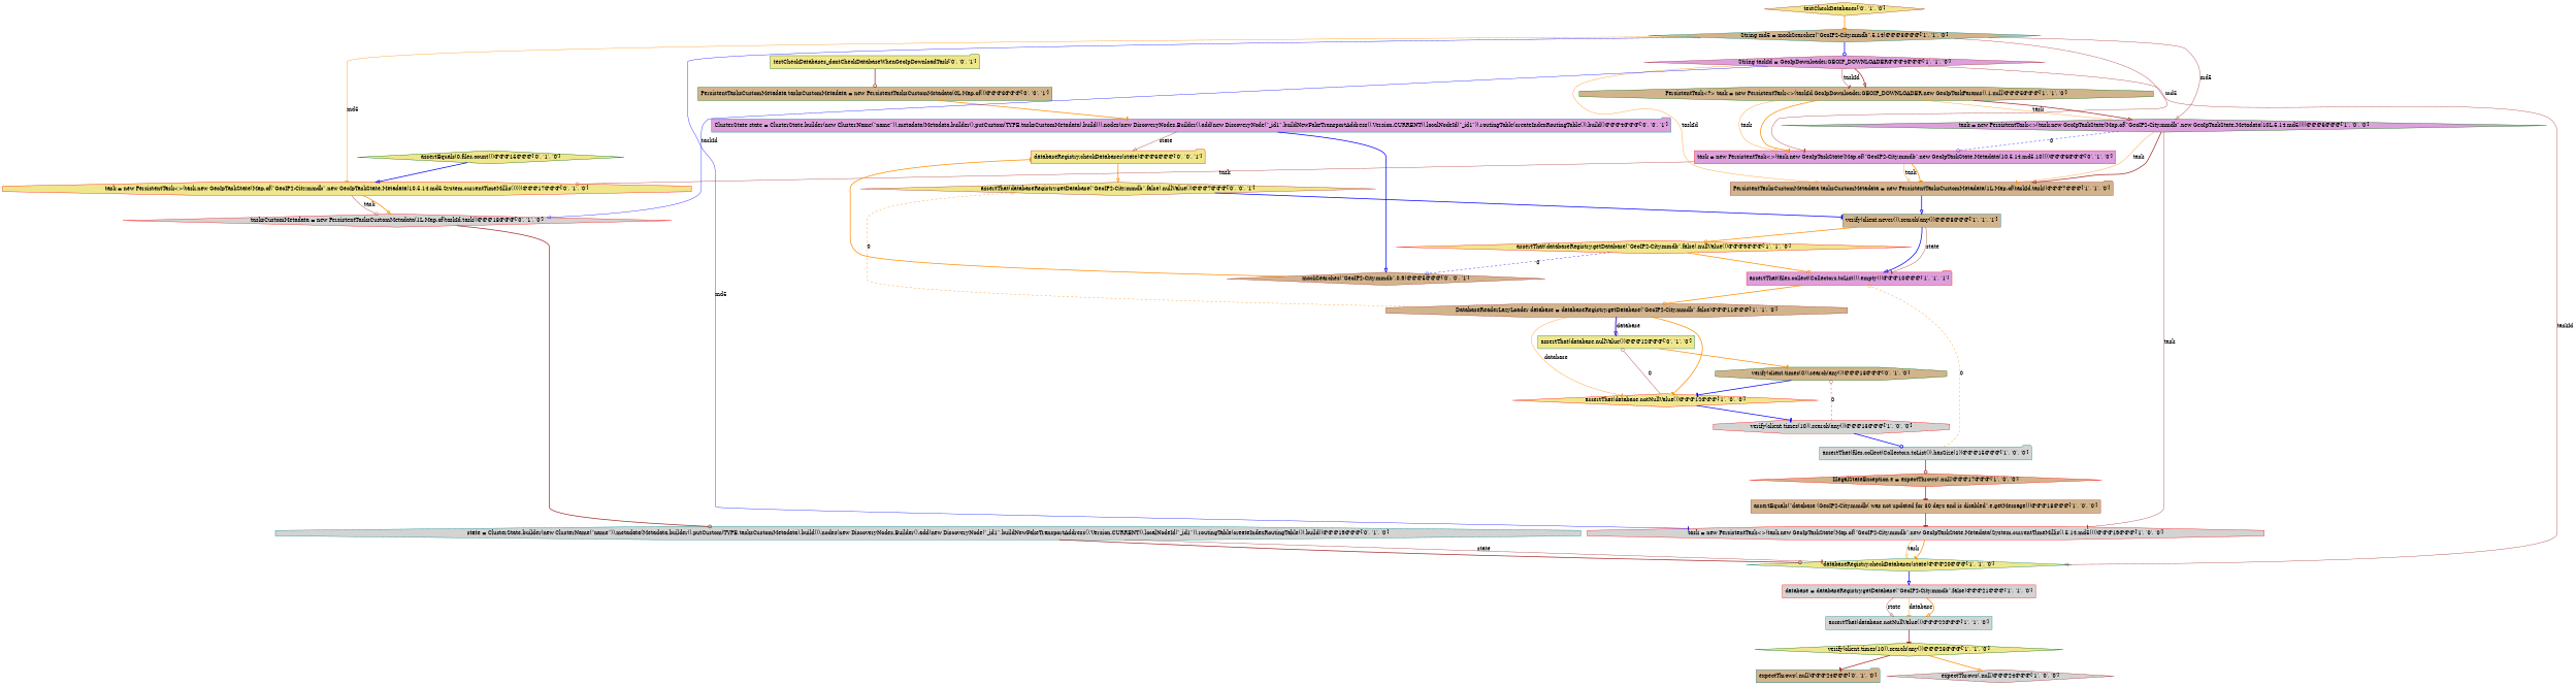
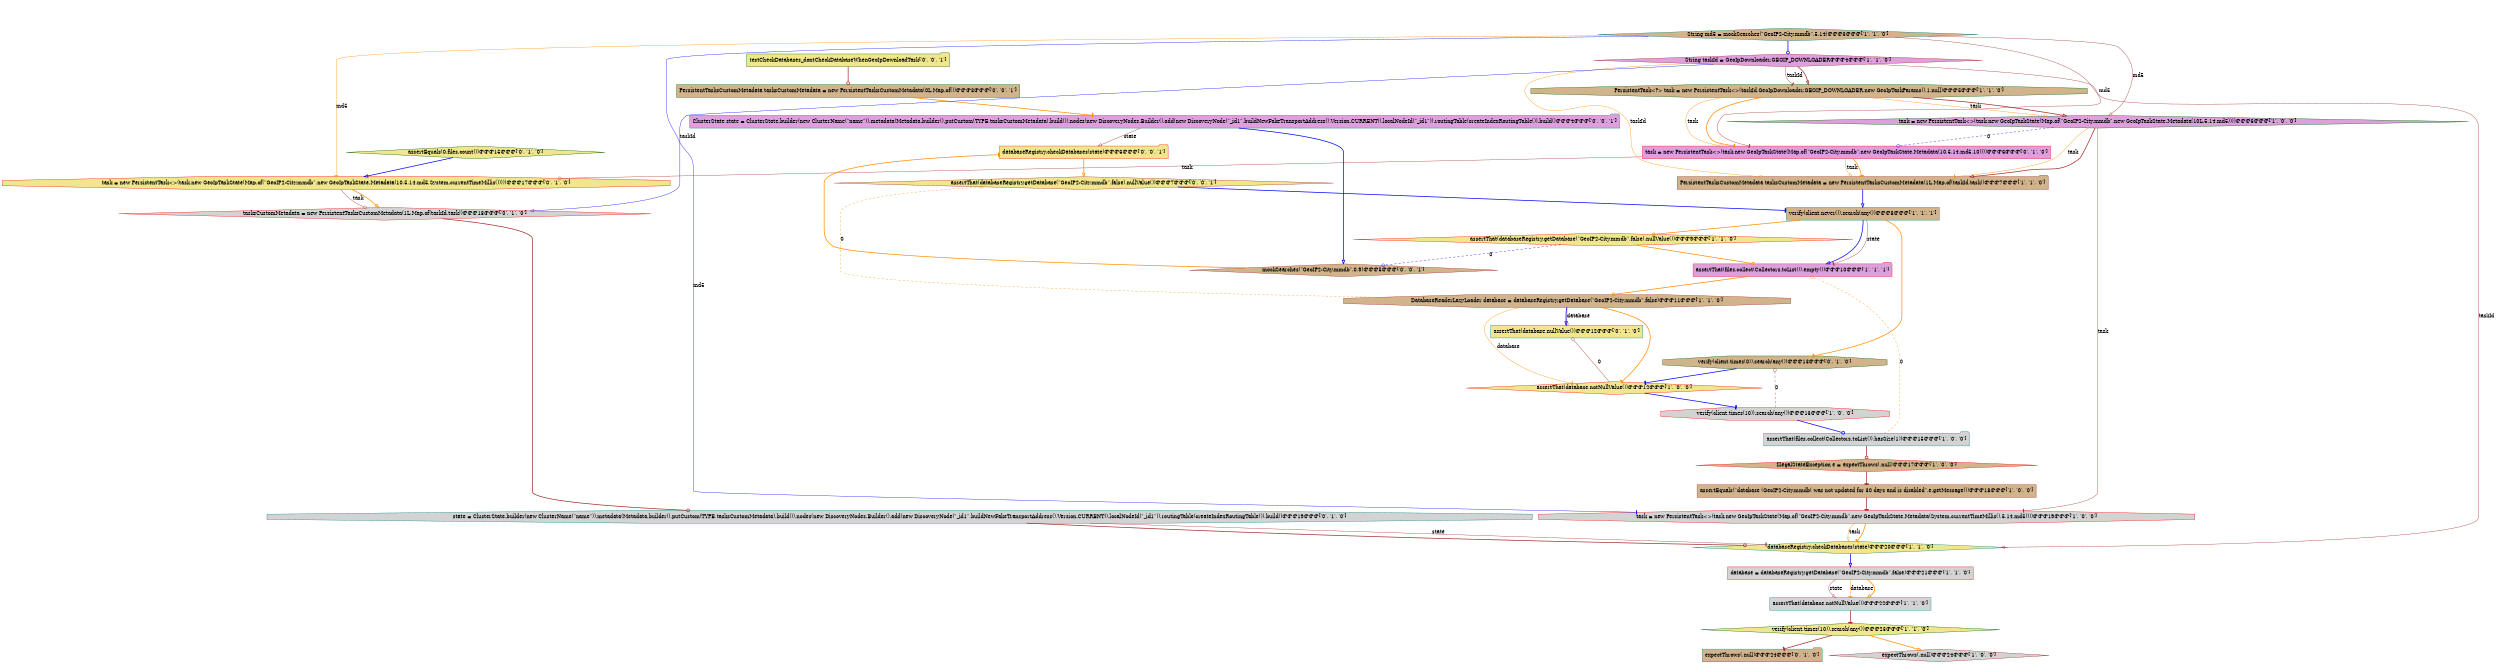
  digraph {
    node [color=red fillcolor=khaki shape=diamond style=filled]
    edge [arrowhead=tee color=darkorange style=bold]
    n1 [label="databaseRegistry.checkDatabases(state)@@@6@@@['0', '0', '1']" shape=folder]
    n2 [color=brown label="assertThat(databaseRegistry.getDatabase(\"GeoIP2-City.mmdb\",false),nullValue())@@@7@@@['0', '0', '1']"]
    n3 [color=teal fillcolor=tan label="verify(client,never()).search(any())@@@8@@@['1', '1', '1']" shape=box]
    n4 [color=darkgreen fillcolor=plum label="task = new PersistentTask<>(task,new GeoIpTaskState(Map.of(\"GeoIP2-City.mmdb\",new GeoIpTaskState.Metadata(10L,5,14,md5))))@@@6@@@['1', '0', '0']"]
    n5 [fillcolor=plum label="task = new PersistentTask<>(task,new GeoIpTaskState(Map.of(\"GeoIP2-City.mmdb\",new GeoIpTaskState.Metadata(10,5,14,md5,10))))@@@6@@@['0', '1', '0']" shape=box]
    n6 [fillcolor=lightgrey label="task = new PersistentTask<>(task,new GeoIpTaskState(Map.of(\"GeoIP2-City.mmdb\",new GeoIpTaskState.Metadata(System.currentTimeMillis(),5,14,md5))))@@@19@@@['1', '0', '0']" shape=octagon]
    n7 [color=brown fillcolor=tan label="PersistentTasksCustomMetadata tasksCustomMetadata = new PersistentTasksCustomMetadata(1L,Map.of(taskId,task))@@@7@@@['1', '1', '0']" shape=folder]
    n8 [label="task = new PersistentTask<>(task,new GeoIpTaskState(Map.of(\"GeoIP2-City.mmdb\",new GeoIpTaskState.Metadata(10,5,14,md5,System.currentTimeMillis()))))@@@17@@@['0', '1', '0']" shape=octagon]
    n9 [color=teal label="databaseRegistry.checkDatabases(state)@@@20@@@['1', '1', '0']"]
    n10 [color=brown fillcolor=tan label="assertEquals(\"database (GeoIP2-City.mmdb( was not updated for 30 days and is disabled\",e.getMessage())@@@18@@@['1', '0', '0']" shape=box]
    n11 [color=teal fillcolor=plum label="ClusterState state = ClusterState.builder(new ClusterName(\"name\")).metadata(Metadata.builder().putCustom(TYPE,tasksCustomMetadata).build()).nodes(new DiscoveryNodes.Builder().add(new DiscoveryNode(\"_id1\",buildNewFakeTransportAddress(),Version.CURRENT)).localNodeId(\"_id1\")).routingTable(createIndexRoutingTable()).build()@@@4@@@['0', '0', '1']" shape=folder]
    n12 [color=brown fillcolor=tan label="mockSearches(\"GeoIP2-City.mmdb\",0,9)@@@5@@@['0', '0', '1']"]
    n13 [color=teal fillcolor=lightgrey label="assertThat(files.collect(Collectors.toList()),hasSize(1))@@@15@@@['1', '0', '0']" shape=folder]
    n14 [fillcolor=tan label="IllegalStateException e = expectThrows(,null)@@@17@@@['1', '0', '0']"]
    n15 [fillcolor=plum label="assertThat(files.collect(Collectors.toList()),empty())@@@10@@@['1', '1', '1']" shape=folder]
    n16 [color=brown fillcolor=tan label="DatabaseReaderLazyLoader database = databaseRegistry.getDatabase(\"GeoIP2-City.mmdb\",false)@@@11@@@['1', '1', '0']" shape=octagon]
    n17 [label="assertThat(databaseRegistry.getDatabase(\"GeoIP2-City.mmdb\",false),nullValue())@@@9@@@['1', '1', '0']"]
    n18 [color=teal fillcolor=lightgrey label="state = ClusterState.builder(new ClusterName(\"name\")).metadata(Metadata.builder().putCustom(TYPE,tasksCustomMetadata).build()).nodes(new DiscoveryNodes.Builder().add(new DiscoveryNode(\"_id1\",buildNewFakeTransportAddress(),Version.CURRENT)).localNodeId(\"_id1\")).routingTable(createIndexRoutingTable()).build()@@@19@@@['0', '1', '0']" shape=octagon]
    n19 [fillcolor=lightgrey label="database = databaseRegistry.getDatabase(\"GeoIP2-City.mmdb\",false)@@@21@@@['1', '1', '0']" shape=box]
    n20 [fillcolor=lightgrey label="tasksCustomMetadata = new PersistentTasksCustomMetadata(1L,Map.of(taskId,task))@@@18@@@['0', '1', '0']"]
    n21 [color=darkgreen fillcolor=tan label="PersistentTask<?> task = new PersistentTask<>(taskId,GeoIpDownloader.GEOIP_DOWNLOADER,new GeoIpTaskParams(),1,null)@@@5@@@['1', '1', '0']" shape=octagon]
    n22 [color=teal fillcolor=tan label="expectThrows(,null)@@@24@@@['0', '1', '0']" shape=folder]
    n23 [color=darkgreen label="testCheckDatabases_dontCheckDatabaseWhenGeoIpDownloadTask['0', '0', '1']" shape=folder]
    n24 [color=darkgreen fillcolor=tan label="PersistentTasksCustomMetadata tasksCustomMetadata = new PersistentTasksCustomMetadata(0L,Map.of())@@@3@@@['0', '0', '1']" shape=box]
    n25 [label="assertThat(database,notNullValue())@@@12@@@['1', '0', '0']"]
    n26 [color=teal label="assertThat(database,nullValue())@@@12@@@['0', '1', '0']" shape=box]
    n27 [fillcolor=lightgrey label="verify(client,times(10)).search(any())@@@13@@@['1', '0', '0']" shape=octagon]
    n28 [color=darkgreen fillcolor=tan label="verify(client,times(0)).search(any())@@@13@@@['0', '1', '0']" shape=octagon]
    n29 [color=darkgreen label="assertEquals(0,files.count())@@@15@@@['0', '1', '0']"]
    n30 [color=brown fillcolor=lightgrey label="expectThrows(,null)@@@24@@@['1', '0', '0']"]
    n31 [color=teal fillcolor=tan label="String md5 = mockSearches(\"GeoIP2-City.mmdb\",5,14)@@@3@@@['1', '1', '0']"]
    n32 [color=brown fillcolor=plum label="String taskId = GeoIpDownloader.GEOIP_DOWNLOADER@@@4@@@['1', '1', '0']"]
    n33 [color=teal fillcolor=lightgrey label="assertThat(database,notNullValue())@@@22@@@['1', '1', '0']" shape=box]
    n34 [color=darkgreen label="verify(client,times(10)).search(any())@@@23@@@['1', '1', '0']"]
-   n35 [color=brown label="testCheckDatabases['0', '1', '0']"]
    n1 -> n2 [arrowhead=onormal]
    n2 -> n3 [color=blue]
    n3 -> n15 [arrowhead=onormal color=blue]
    n3 -> n15 [color=brown label=state style=solid]
    n3 -> n17 [arrowhead=odot]
    n4 -> n5 [arrowhead=odot color=blue label=0 style=dashed]
    n4 -> n6 [color=brown label=task style=solid]
    n4 -> n7 [label=task style=solid]
    n4 -> n7 [arrowhead=onormal color=brown]
    n5 -> n7 [arrowhead=onormal label=task style=solid]
    n5 -> n7
    n5 -> n8 [arrowhead=odot color=brown label=task style=solid]
    n6 -> n9
    n6 -> n9 [arrowhead=onormal label=task style=solid]
    n7 -> n3 [arrowhead=onormal color=blue]
    n8 -> n20 [arrowhead=odot color=brown label=task style=solid]
    n8 -> n20 [arrowhead=onormal]
    n9 -> n19 [arrowhead=onormal color=blue]
    n10 -> n6 [color=brown]
    n11 -> n1 [arrowhead=onormal color=brown label=state style=solid]
    n11 -> n12 [arrowhead=onormal color=blue]
    n12 -> n1
    n13 -> n14 [arrowhead=odot color=brown]
    n13 -> n15 [arrowhead=odot label=0 style=dashed]
    n14 -> n10 [color=brown]
    n15 -> n16 [arrowhead=odot]
    n16 -> n2 [arrowhead=onormal label=0 style=dashed]
    n16 -> n25 [label=database style=solid]
    n16 -> n25
    n16 -> n26 [arrowhead=odot color=brown label=database style=solid]
    n16 -> n26 [arrowhead=onormal color=blue]
    n17 -> n12 [arrowhead=odot color=blue label=0 style=dashed]
    n17 -> n15 [arrowhead=odot]
    n18 -> n9 [color=brown label=state style=solid]
    n18 -> n9 [arrowhead=odot color=brown]
    n19 -> n33 [arrowhead=onormal color=brown label=state style=solid]
    n19 -> n33 [label=database style=solid]
    n19 -> n33 [arrowhead=onormal]
    n20 -> n18 [arrowhead=odot color=brown]
    n21 -> n4 [arrowhead=onormal label=task style=solid]
    n21 -> n4 [arrowhead=onormal color=brown]
    n21 -> n5 [arrowhead=odot label=task style=solid]
    n21 -> n5
    n23 -> n24 [arrowhead=odot color=brown]
    n24 -> n11
    n25 -> n26 [arrowhead=odot color=brown label=0 style=solid]
    n25 -> n27 [color=blue]
-   n26 -> n28
+   n3 -> n28
    n27 -> n13 [arrowhead=odot color=blue]
    n27 -> n28 [arrowhead=odot color=brown label=0 style=dashed]
    n28 -> n25 [color=blue]
    n29 -> n8 [arrowhead=onormal color=blue]
    n31 -> n4 [arrowhead=onormal color=brown label=md5 style=solid]
    n31 -> n5 [color=brown label=md5 style=solid]
    n31 -> n6 [color=blue label=md5 style=solid]
    n31 -> n8 [label=md5 style=solid]
    n31 -> n32 [arrowhead=odot color=blue]
    n32 -> n7 [arrowhead=odot label=taskId style=solid]
    n32 -> n9 [arrowhead=onormal color=brown label=taskId style=solid]
    n32 -> n20 [arrowhead=onormal color=blue label=taskId style=solid]
    n32 -> n21 [arrowhead=onormal color=brown]
    n32 -> n21 [color=brown label=taskId style=solid]
    n33 -> n34 [color=brown]
    n34 -> n22 [color=brown]
    n34 -> n30 [arrowhead=onormal]
-   n35 -> n31
  }
